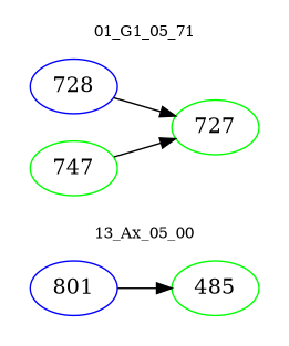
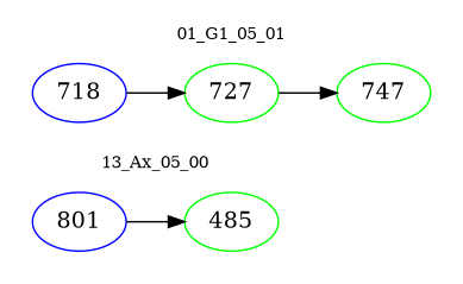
  digraph {
    rankdir=LR
    node [color=green]
    edge [color=black]
    n1 [color=blue label=801]
    n2 [label=485]
-   n3 [color=blue label=728]
+   n3 [color=blue label=718]
    n4 [label=727]
    n5 [label=747]
    subgraph cluster_1 {
      color=white
      fontsize=10
      label="13_Ax_05_00"
      n1
      n2
    }
    subgraph cluster_2 {
      color=white
      fontsize=10
-     label="01_G1_05_71"
+     label="01_G1_05_01"
      n3
      n4
      n5
    }
    n1 -> n2
    n3 -> n4
-   n5 -> n4
+   n4 -> n5
  }
